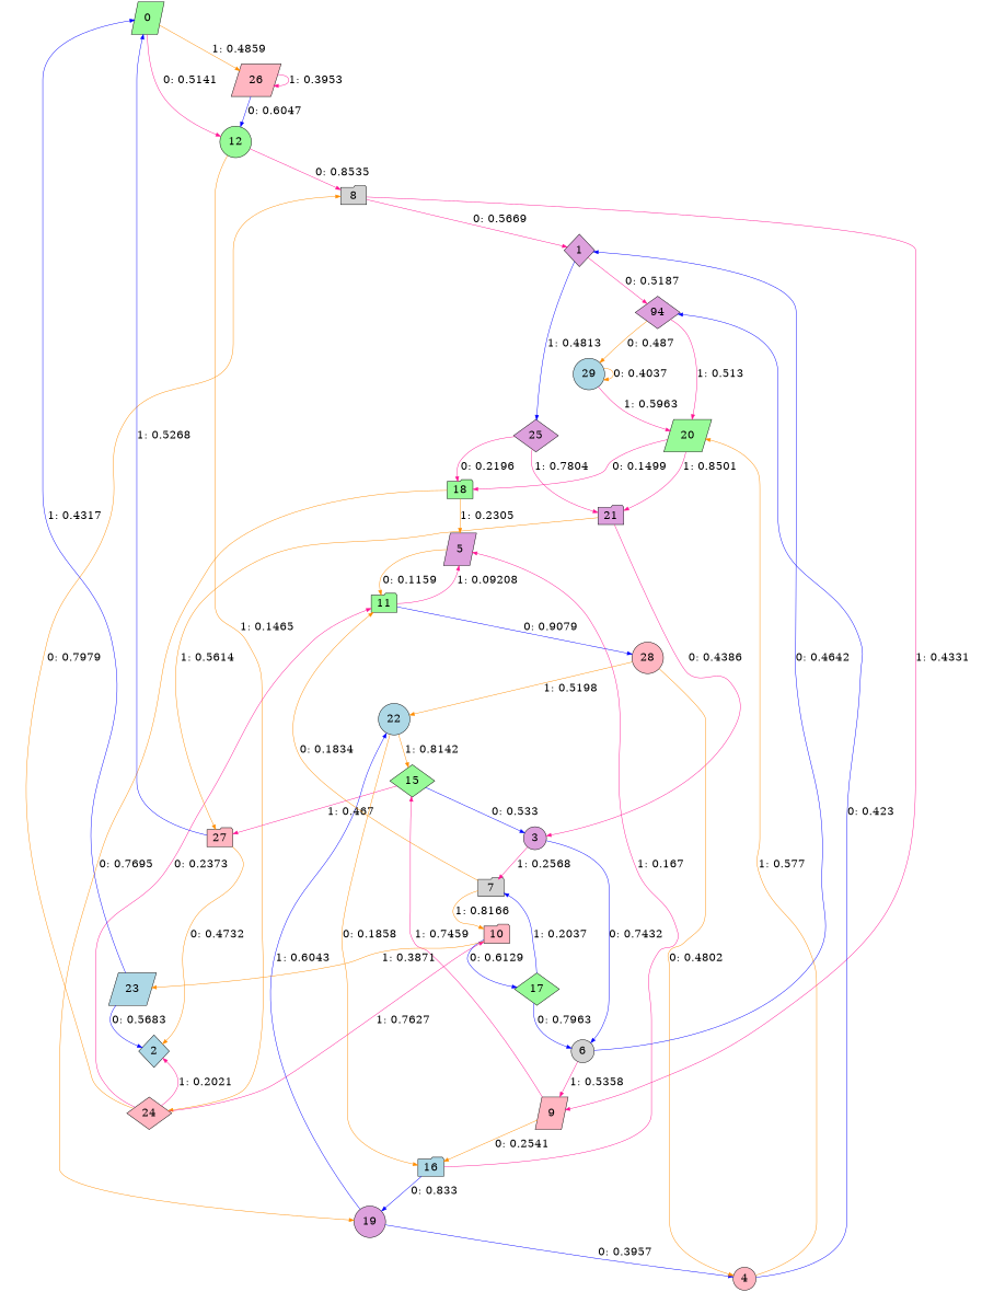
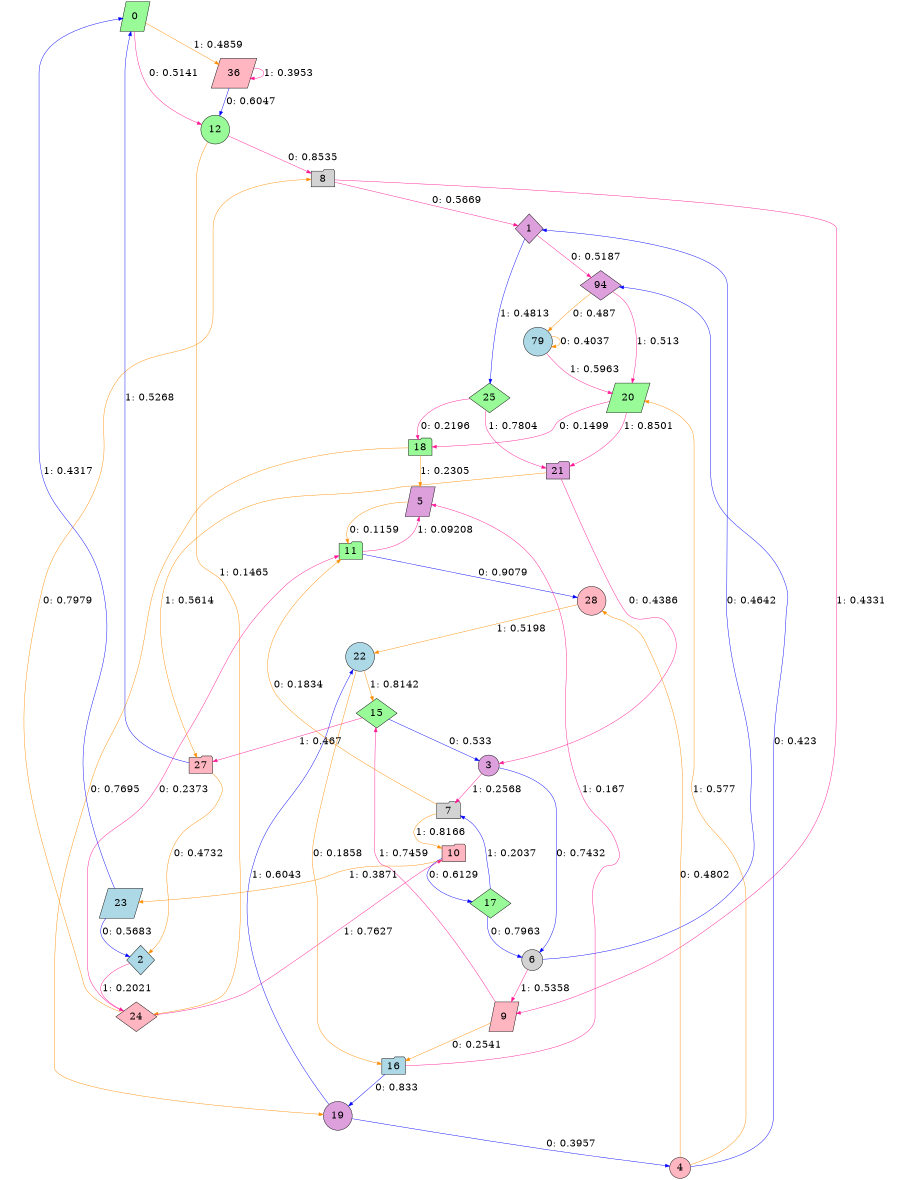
  digraph {
    node [fillcolor=palegreen fontsize=24 shape=circle style=filled]
    edge [color=deeppink fontsize=24]
    0 [shape=parallelogram]
    12
-   26 [fillcolor=lightpink shape=parallelogram]
+   26 [fillcolor=lightpink shape=parallelogram label=36]
    8 [fillcolor=lightgrey shape=folder]
    24 [fillcolor=lightpink shape=diamond]
    1 [fillcolor=plum shape=diamond]
    9 [fillcolor=lightpink shape=parallelogram]
    11 [shape=folder]
    10 [fillcolor=lightpink shape=folder]
    n10 [fillcolor=plum label=94 shape=diamond]
-   25 [fillcolor=plum shape=diamond]
+   25 [shape=diamond]
    20 [shape=parallelogram]
-   29 [fillcolor=lightblue]
+   29 [fillcolor=lightblue label=79]
    18 [shape=folder]
    21 [fillcolor=plum shape=folder]
    5 [fillcolor=plum shape=parallelogram]
    19 [fillcolor=plum]
    3 [fillcolor=plum]
    27 [fillcolor=lightpink shape=folder]
    2 [fillcolor=lightblue shape=diamond]
    16 [fillcolor=lightblue shape=folder]
    15 [shape=diamond]
    28 [fillcolor=lightpink]
    17 [shape=diamond]
    23 [fillcolor=lightblue shape=parallelogram]
    6 [fillcolor=lightgrey]
    7 [fillcolor=lightgrey shape=folder]
    4 [fillcolor=lightpink]
    22 [fillcolor=lightblue]
    0 -> 12 [label="0: 0.5141   "]
    0 -> 26 [color=darkorange label="1: 0.4859   "]
    12 -> 8 [label="0: 0.8535   "]
    12 -> 24 [color=darkorange label="1: 0.1465   "]
    26 -> 12 [color=blue label="0: 0.6047   "]
    26 -> 26 [label="1: 0.3953   "]
    8 -> 1 [label="0: 0.5669   "]
    8 -> 9 [label="1: 0.4331   "]
    24 -> 8 [color=darkorange label="0: 0.7979   "]
    24 -> 11 [label="0: 0.2373   "]
    24 -> 10 [label="1: 0.7627   "]
    1 -> n10 [label="0: 0.5187   "]
    1 -> 25 [color=blue label="1: 0.4813   "]
    9 -> 16 [color=darkorange label="0: 0.2541   "]
    9 -> 15 [label="1: 0.7459   "]
    11 -> 5 [label="1: 0.09208  "]
    11 -> 28 [color=blue label="0: 0.9079   "]
    10 -> 17 [color=blue label="0: 0.6129   "]
    10 -> 23 [color=darkorange label="1: 0.3871   "]
    n10 -> 20 [label="1: 0.513    "]
    n10 -> 29 [color=darkorange label="0: 0.487    "]
    25 -> 18 [label="0: 0.2196   "]
    25 -> 21 [label="1: 0.7804   "]
    20 -> 18 [label="0: 0.1499   "]
    20 -> 21 [label="1: 0.8501   "]
    29 -> 20 [label="1: 0.5963   "]
    29 -> 29 [color=darkorange label="0: 0.4037   "]
    18 -> 5 [color=darkorange label="1: 0.2305   "]
    18 -> 19 [color=darkorange label="0: 0.7695   "]
    21 -> 3 [label="0: 0.4386   "]
    21 -> 27 [color=darkorange label="1: 0.5614   "]
    5 -> 11 [color=darkorange label="0: 0.1159   "]
    19 -> 4 [color=blue label="0: 0.3957   "]
    19 -> 22 [color=blue label="1: 0.6043   "]
    3 -> 6 [color=blue label="0: 0.7432   "]
    3 -> 7 [label="1: 0.2568   "]
    27 -> 0 [color=blue label="1: 0.5268   "]
    27 -> 2 [color=darkorange label="0: 0.4732   "]
-   24 -> 2 [label="1: 0.2021   "]
+   2 -> 24 [label="1: 0.2021   "]
    16 -> 5 [label="1: 0.167    "]
    16 -> 19 [color=blue label="0: 0.833    "]
    15 -> 3 [color=blue label="0: 0.533    "]
    15 -> 27 [label="1: 0.467    "]
-   28 -> 4 [color=darkorange label="0: 0.4802   "]
+   4 -> 28 [color=darkorange label="0: 0.4802   "]
    28 -> 22 [color=darkorange label="1: 0.5198   "]
    17 -> 6 [color=blue label="0: 0.7963   "]
    17 -> 7 [color=blue label="1: 0.2037   "]
    23 -> 0 [color=blue label="1: 0.4317   "]
    23 -> 2 [color=blue label="0: 0.5683   "]
    6 -> 1 [color=blue label="0: 0.4642   "]
    6 -> 9 [label="1: 0.5358   "]
    7 -> 11 [color=darkorange label="0: 0.1834   "]
    7 -> 10 [color=darkorange label="1: 0.8166   "]
    4 -> n10 [color=blue label="0: 0.423    "]
    4 -> 20 [color=darkorange label="1: 0.577    "]
    22 -> 16 [color=darkorange label="0: 0.1858   "]
    22 -> 15 [color=darkorange label="1: 0.8142   "]
  }
